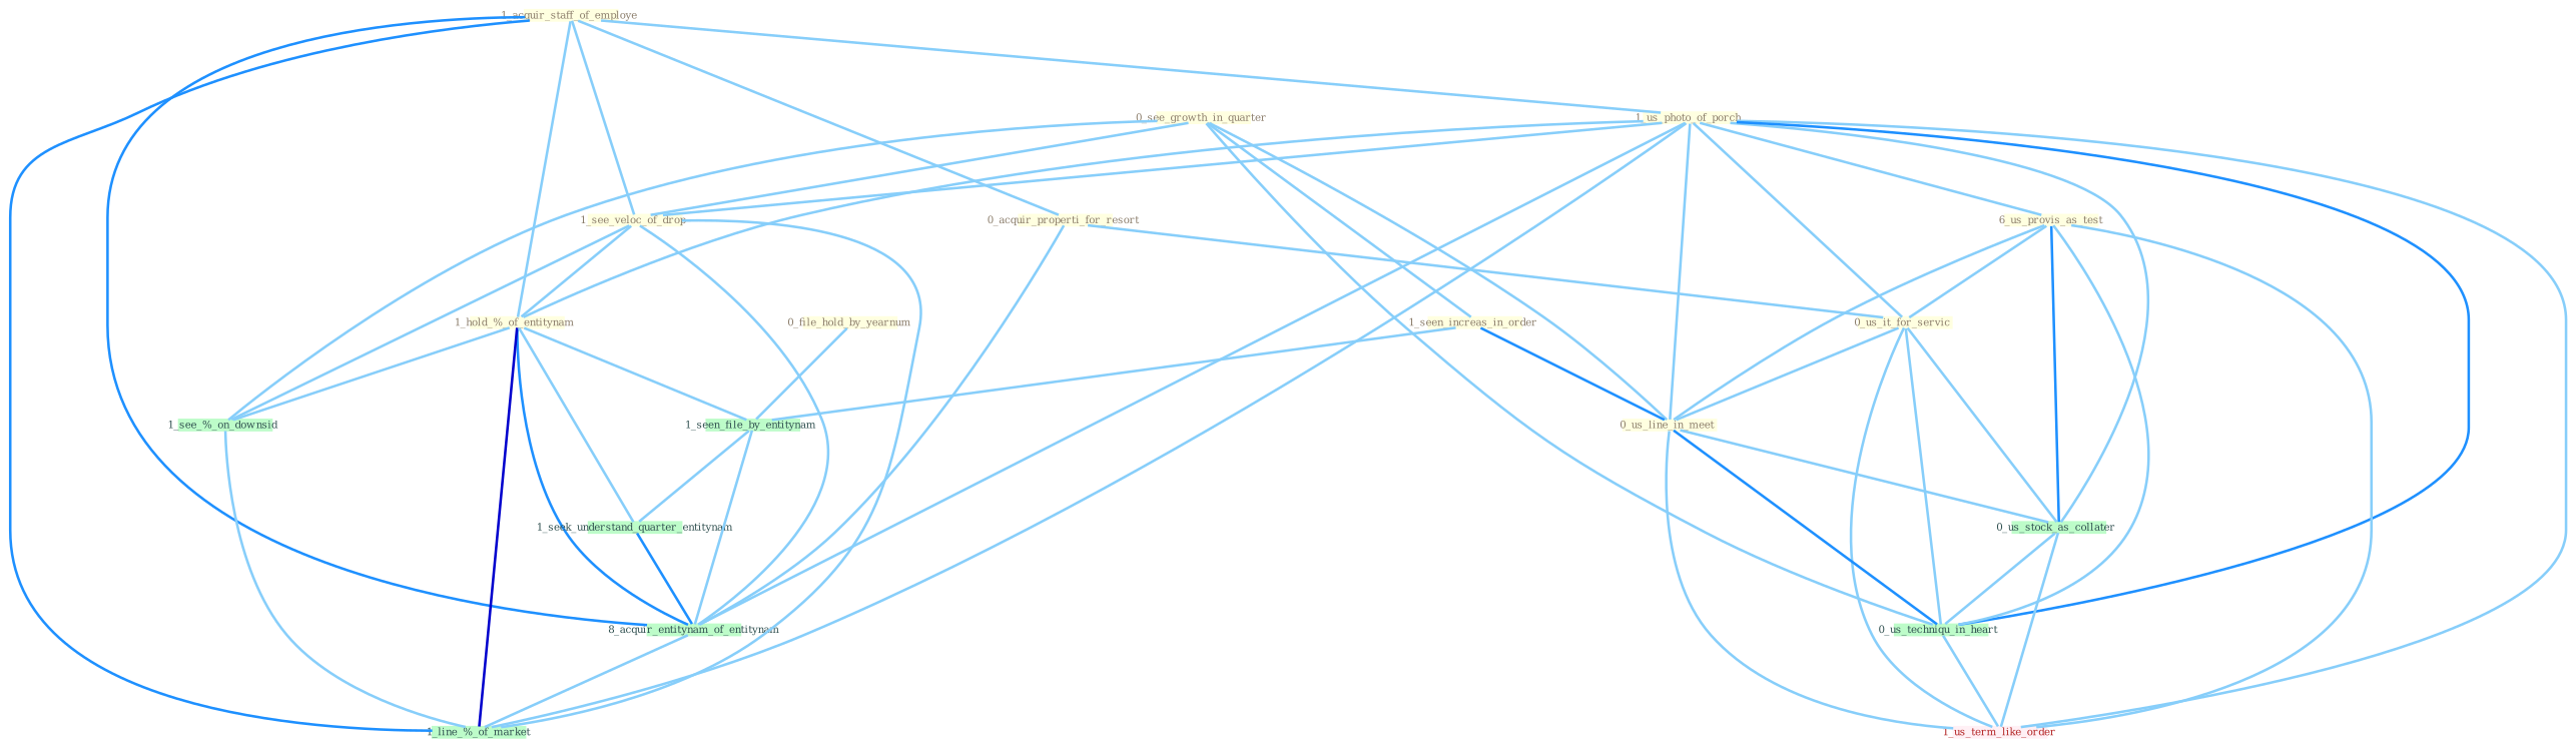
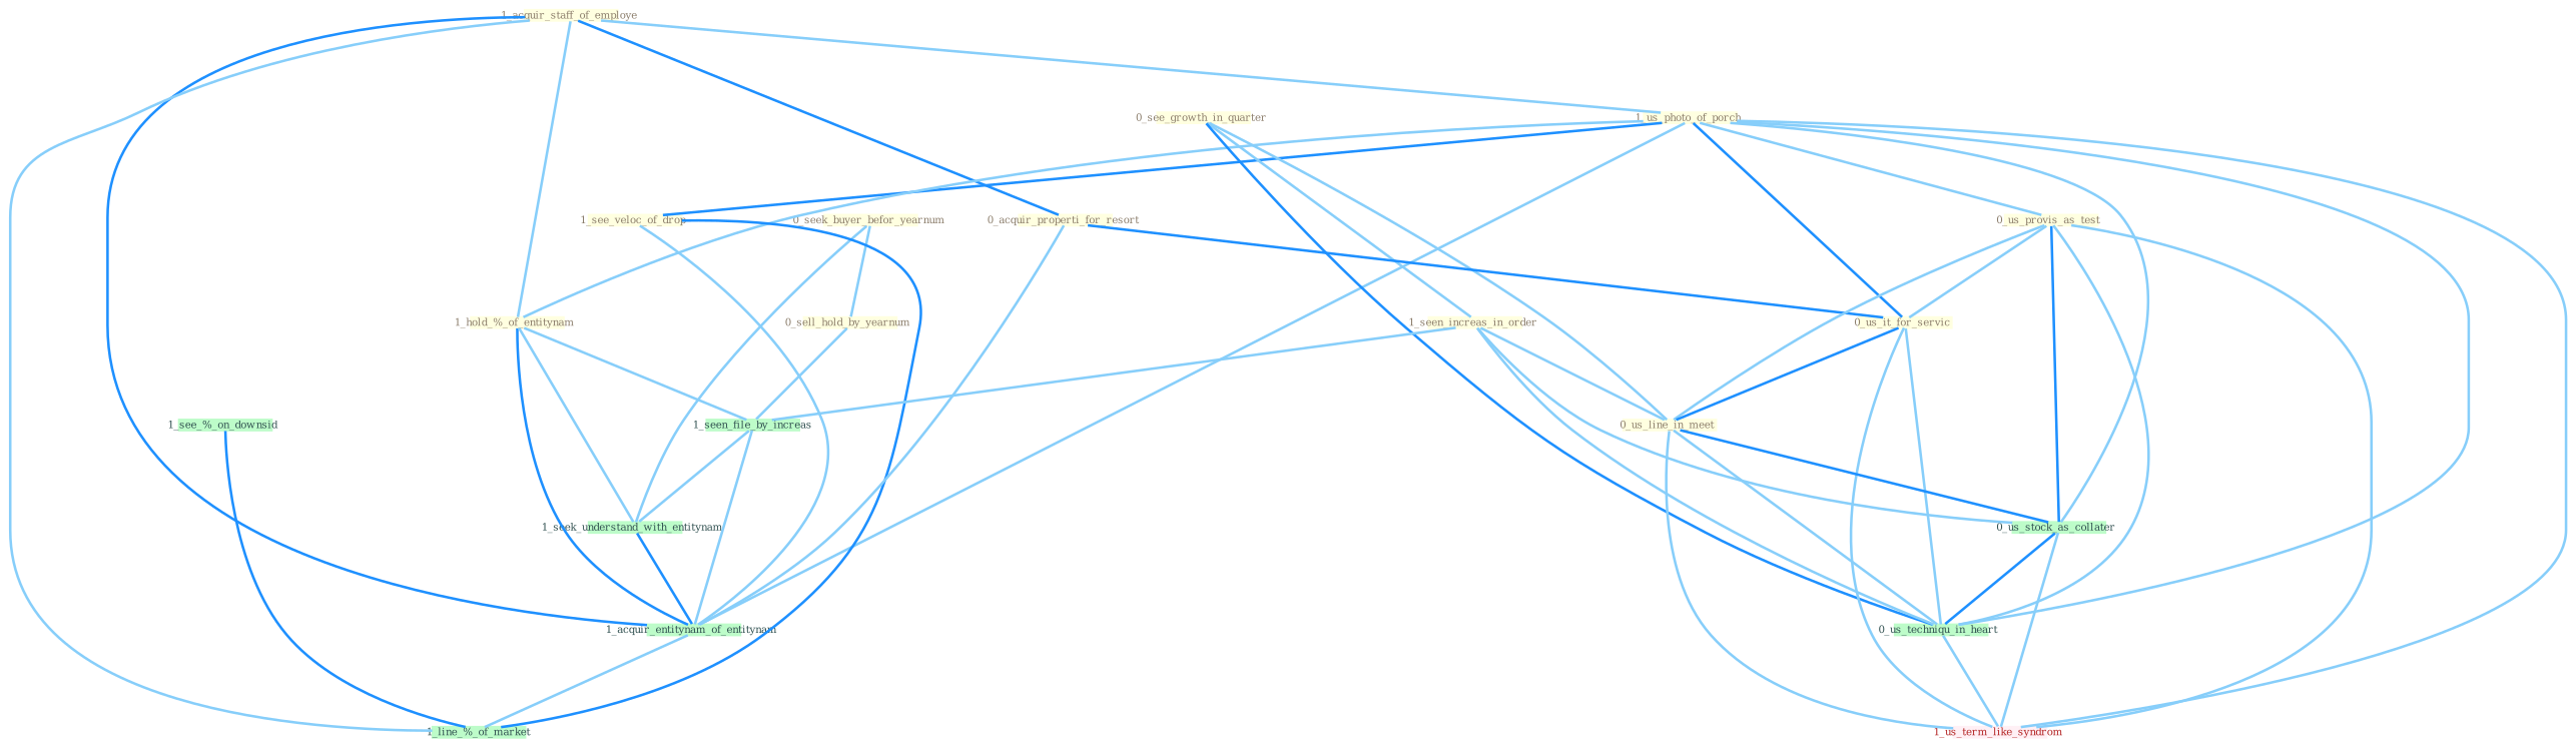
  graph {
    node [color="#ffffe0" fixedsize=true fontcolor="#8b7d6b" fontsize=4 shape=polygon style=filled]
    edge [color="#87cefa" w=1]
    "1_acquir_staff_of_employe " [height=.06 width=.5]
+   "0_seek_buyer_befor_yearnum " [height=.06 width=.5]
    "1_us_photo_of_porch " [height=.06 width=.5]
    "0_see_growth_in_quarter " [height=.06 width=.5]
    "1_see_veloc_of_drop " [height=.06 width=.5]
    "1_hold_%_of_entitynam " [height=.06 width=.5]
    "0_acquir_properti_for_resort " [height=.06 width=.5]
-   "0_us_provis_as_test " [height=.06 width=.5 label="6_us_provis_as_test"]
-   "0_sell_hold_by_yearnum " [height=.06 width=.5 label="0_file_hold_by_yearnum"]
+   "0_us_provis_as_test " [height=.06 width=.5]
+   "0_sell_hold_by_yearnum " [height=.06 width=.5]
    "1_seen_increas_in_order " [height=.06 width=.5]
    "0_us_it_for_servic " [height=.06 width=.5]
    "0_us_line_in_meet " [height=.06 width=.5]
-   "1_us_term_like_syndrom " [color="#fff0f5" fontcolor="#b22222" height=.06 width=.5 label="1_us_term_like_order"]
-   "1_acquir_entitynam_of_entitynam " [color="#BDFCC9" fontcolor="#2f4f4f" height=.06 width=.5 label="8_acquir_entitynam_of_entitynam"]
+   "1_us_term_like_syndrom " [color="#fff0f5" fontcolor="#b22222" height=.06 width=.5]
+   "1_acquir_entitynam_of_entitynam " [color="#BDFCC9" fontcolor="#2f4f4f" height=.06 width=.5]
    n15 [color="#BDFCC9" fontcolor="#2f4f4f" height=.06 label="1_line_%_of_market" width=.5]
-   "1_seek_understand_with_entitynam " [color="#BDFCC9" fontcolor="#2f4f4f" height=.06 width=.5 label="1_seek_understand_quarter_entitynam"]
+   "1_seek_understand_with_entitynam " [color="#BDFCC9" fontcolor="#2f4f4f" height=.06 width=.5]
    "0_us_stock_as_collater " [color="#BDFCC9" fontcolor="#2f4f4f" height=.06 width=.5]
    "0_us_techniqu_in_heart " [color="#BDFCC9" fontcolor="#2f4f4f" height=.06 width=.5]
    "1_see_%_on_downsid " [color="#BDFCC9" fontcolor="#2f4f4f" height=.06 width=.5]
-   "1_seen_file_by_entitynam " [color="#BDFCC9" fontcolor="#2f4f4f" height=.06 width=.5]
+   "1_seen_file_by_entitynam " [color="#BDFCC9" fontcolor="#2f4f4f" height=.06 width=.5 label="1_seen_file_by_increas"]
    subgraph sub_1 {
      "1_acquir_staff_of_employe "
+     "0_seek_buyer_befor_yearnum "
      "1_us_photo_of_porch "
      "0_see_growth_in_quarter "
      "1_see_veloc_of_drop "
      "1_hold_%_of_entitynam "
      "0_acquir_properti_for_resort "
      "0_us_provis_as_test "
      "0_sell_hold_by_yearnum "
      "1_seen_increas_in_order "
      "0_us_it_for_servic "
      "0_us_line_in_meet "
    }
    subgraph sub_2 {
      "1_us_term_like_syndrom "
    }
    "1_acquir_staff_of_employe " -- "1_us_photo_of_porch "
-   "1_acquir_staff_of_employe " -- "1_see_veloc_of_drop "
    "1_acquir_staff_of_employe " -- "1_hold_%_of_entitynam "
-   "1_acquir_staff_of_employe " -- "0_acquir_properti_for_resort "
+   "1_acquir_staff_of_employe " -- "0_acquir_properti_for_resort " [color="#1e90ff"]
    "1_acquir_staff_of_employe " -- "1_acquir_entitynam_of_entitynam " [color="#1e90ff" w=2]
-   "1_acquir_staff_of_employe " -- n15 [color="#1e90ff"]
-   "1_us_photo_of_porch " -- "1_see_veloc_of_drop "
+   "1_acquir_staff_of_employe " -- n15
+   "0_seek_buyer_befor_yearnum " -- "0_sell_hold_by_yearnum "
+   "0_seek_buyer_befor_yearnum " -- "1_seek_understand_with_entitynam "
+   "1_us_photo_of_porch " -- "1_see_veloc_of_drop " [color="#1e90ff"]
    "1_us_photo_of_porch " -- "1_hold_%_of_entitynam "
    "1_us_photo_of_porch " -- "0_us_provis_as_test "
-   "1_us_photo_of_porch " -- "0_us_it_for_servic "
-   "1_us_photo_of_porch " -- "0_us_line_in_meet "
+   "1_us_photo_of_porch " -- "0_us_it_for_servic " [color="#1e90ff"]
    "1_us_photo_of_porch " -- "1_us_term_like_syndrom "
    "1_us_photo_of_porch " -- "1_acquir_entitynam_of_entitynam "
-   "1_us_photo_of_porch " -- n15
    "1_us_photo_of_porch " -- "0_us_stock_as_collater "
-   "1_us_photo_of_porch " -- "0_us_techniqu_in_heart " [color="#1e90ff"]
-   "0_see_growth_in_quarter " -- "1_see_veloc_of_drop "
+   "1_us_photo_of_porch " -- "0_us_techniqu_in_heart "
    "0_see_growth_in_quarter " -- "1_seen_increas_in_order "
    "0_see_growth_in_quarter " -- "0_us_line_in_meet "
-   "0_see_growth_in_quarter " -- "0_us_techniqu_in_heart "
-   "0_see_growth_in_quarter " -- "1_see_%_on_downsid "
-   "1_see_veloc_of_drop " -- "1_hold_%_of_entitynam "
+   "0_see_growth_in_quarter " -- "0_us_techniqu_in_heart " [color="#1e90ff"]
    "1_see_veloc_of_drop " -- "1_acquir_entitynam_of_entitynam "
-   "1_see_veloc_of_drop " -- n15
-   "1_see_veloc_of_drop " -- "1_see_%_on_downsid "
+   "1_see_veloc_of_drop " -- n15 [color="#1e90ff"]
    "1_hold_%_of_entitynam " -- "1_acquir_entitynam_of_entitynam " [color="#1e90ff" w=2]
-   "1_hold_%_of_entitynam " -- n15 [color="#0000cd" w=3]
    "1_hold_%_of_entitynam " -- "1_seek_understand_with_entitynam "
-   "1_hold_%_of_entitynam " -- "1_see_%_on_downsid "
    "1_hold_%_of_entitynam " -- "1_seen_file_by_entitynam "
-   "0_acquir_properti_for_resort " -- "0_us_it_for_servic "
+   "0_acquir_properti_for_resort " -- "0_us_it_for_servic " [color="#1e90ff"]
    "0_acquir_properti_for_resort " -- "1_acquir_entitynam_of_entitynam "
    "0_us_provis_as_test " -- "0_us_it_for_servic "
    "0_us_provis_as_test " -- "0_us_line_in_meet "
    "0_us_provis_as_test " -- "1_us_term_like_syndrom "
    "0_us_provis_as_test " -- "0_us_stock_as_collater " [color="#1e90ff" w=2]
    "0_us_provis_as_test " -- "0_us_techniqu_in_heart "
    "0_sell_hold_by_yearnum " -- "1_seen_file_by_entitynam "
-   "1_seen_increas_in_order " -- "0_us_line_in_meet " [color="#1e90ff"]
+   "1_seen_increas_in_order " -- "0_us_line_in_meet "
+   "1_seen_increas_in_order " -- "0_us_techniqu_in_heart "
    "1_seen_increas_in_order " -- "1_seen_file_by_entitynam "
-   "0_us_it_for_servic " -- "0_us_line_in_meet "
+   "0_us_it_for_servic " -- "0_us_line_in_meet " [color="#1e90ff"]
    "0_us_it_for_servic " -- "1_us_term_like_syndrom "
-   "0_us_it_for_servic " -- "0_us_stock_as_collater "
+   "1_seen_increas_in_order " -- "0_us_stock_as_collater "
    "0_us_it_for_servic " -- "0_us_techniqu_in_heart "
    "0_us_line_in_meet " -- "1_us_term_like_syndrom "
-   "0_us_line_in_meet " -- "0_us_stock_as_collater "
-   "0_us_line_in_meet " -- "0_us_techniqu_in_heart " [color="#1e90ff" w=2]
+   "0_us_line_in_meet " -- "0_us_stock_as_collater " [color="#1e90ff"]
+   "0_us_line_in_meet " -- "0_us_techniqu_in_heart " [w=2]
    "1_acquir_entitynam_of_entitynam " -- n15
    "1_seek_understand_with_entitynam " -- "1_acquir_entitynam_of_entitynam " [color="#1e90ff"]
    "0_us_stock_as_collater " -- "1_us_term_like_syndrom "
-   "0_us_stock_as_collater " -- "0_us_techniqu_in_heart "
+   "0_us_stock_as_collater " -- "0_us_techniqu_in_heart " [color="#1e90ff"]
    "0_us_techniqu_in_heart " -- "1_us_term_like_syndrom "
-   "1_see_%_on_downsid " -- n15
+   "1_see_%_on_downsid " -- n15 [color="#1e90ff"]
    "1_seen_file_by_entitynam " -- "1_acquir_entitynam_of_entitynam "
    "1_seen_file_by_entitynam " -- "1_seek_understand_with_entitynam "
  }
